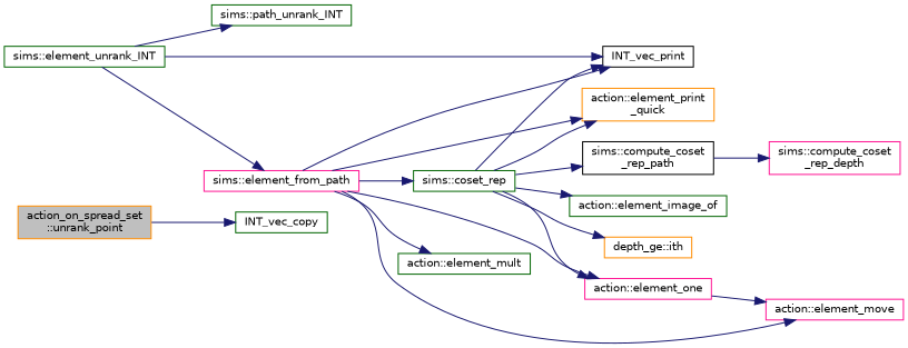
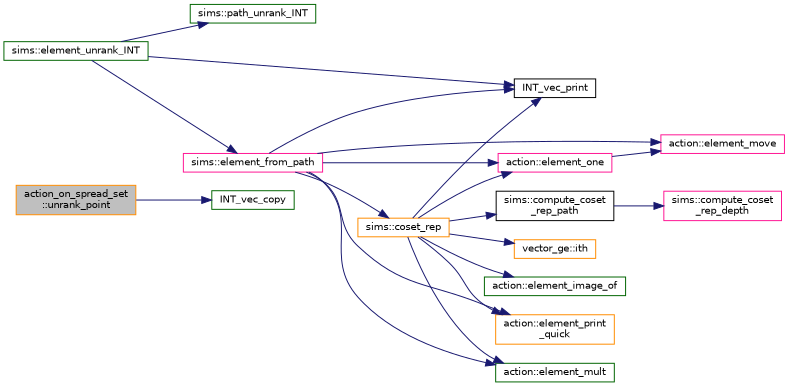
  digraph {
    rankdir=LR
    node [color=darkgreen fillcolor=white fontname=Helvetica fontsize=10 shape=record style=filled]
    edge [color=midnightblue fontname=Helvetica fontsize=10 labelfontname=Helvetica labelfontsize=10 style=solid]
    n1 [color=darkorange fillcolor=grey75 fontcolor=black height=0.2 label="action_on_spread_set\l::unrank_point" width=0.4]
    n2 [height=0.2 label=INT_vec_copy width=0.4]
    n3 [height=0.2 label="sims::element_unrank_INT" width=0.4]
    n4 [height=0.2 label="sims::path_unrank_INT" width=0.4]
    n5 [color=black height=0.2 label=INT_vec_print width=0.4]
    n6 [color=deeppink height=0.2 label="sims::element_from_path" width=0.4]
    n7 [color=deeppink height=0.2 label="action::element_one" width=0.4]
-   n8 [height=0.2 label="sims::coset_rep" width=0.4]
+   n8 [color=darkorange height=0.2 label="sims::coset_rep" width=0.4]
    n9 [color=darkorange height=0.2 label="action::element_print\l_quick" width=0.4]
    n10 [height=0.2 label="action::element_mult" width=0.4]
    n11 [color=deeppink height=0.2 label="action::element_move" width=0.4]
    n12 [color=black height=0.2 label="sims::compute_coset\l_rep_path" width=0.4]
-   n13 [color=darkorange height=0.2 label="depth_ge::ith" width=0.4]
+   n13 [color=darkorange height=0.2 label="vector_ge::ith" width=0.4]
    n14 [height=0.2 label="action::element_image_of" width=0.4]
    n15 [color=deeppink height=0.2 label="sims::compute_coset\l_rep_depth" width=0.4]
    n1 -> n2
    n3 -> n4
    n3 -> n5
    n3 -> n6
    n6 -> n5
    n6 -> n7
    n6 -> n8
    n6 -> n9
    n6 -> n10
    n6 -> n11
    n7 -> n11
    n8 -> n5
    n8 -> n7
    n8 -> n9
+   n8 -> n10
    n8 -> n12
    n8 -> n13
    n8 -> n14
    n12 -> n15
  }
